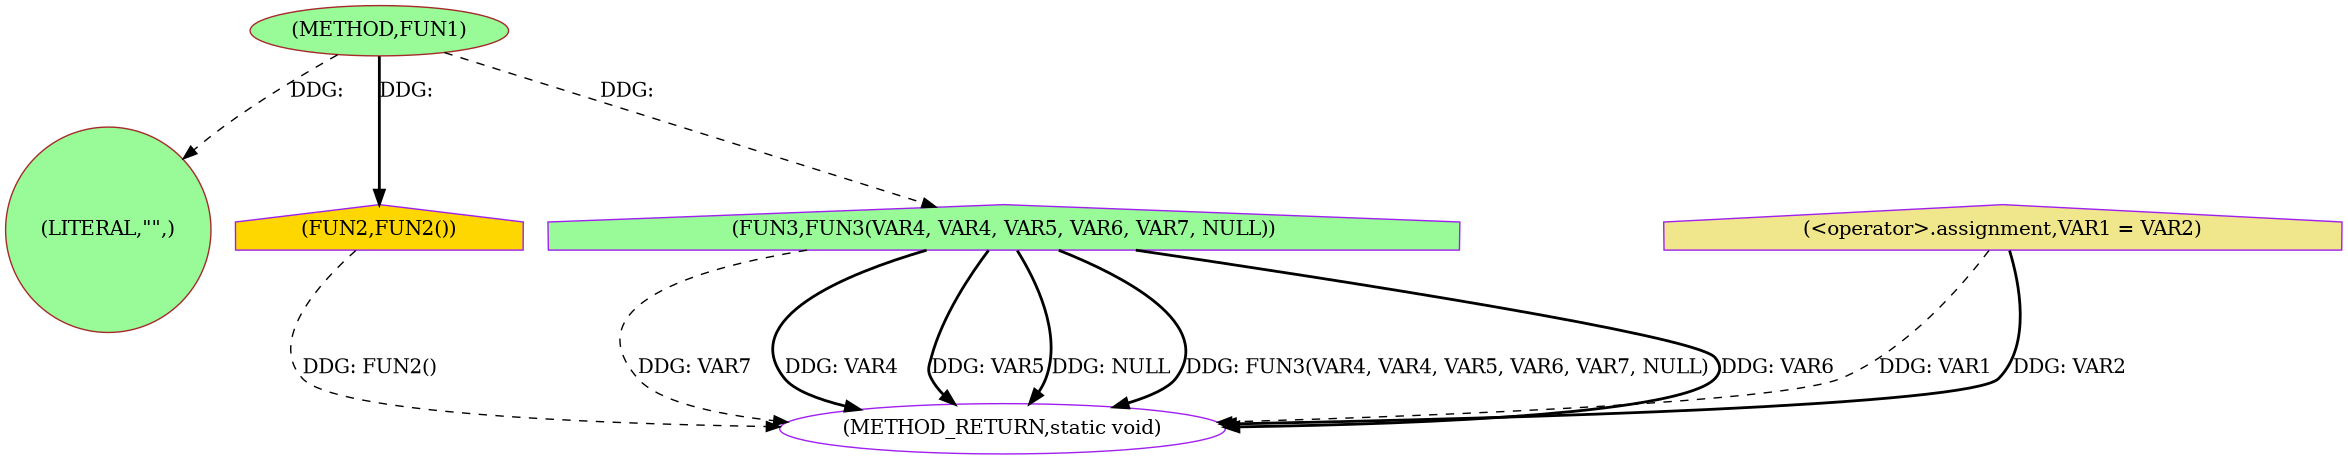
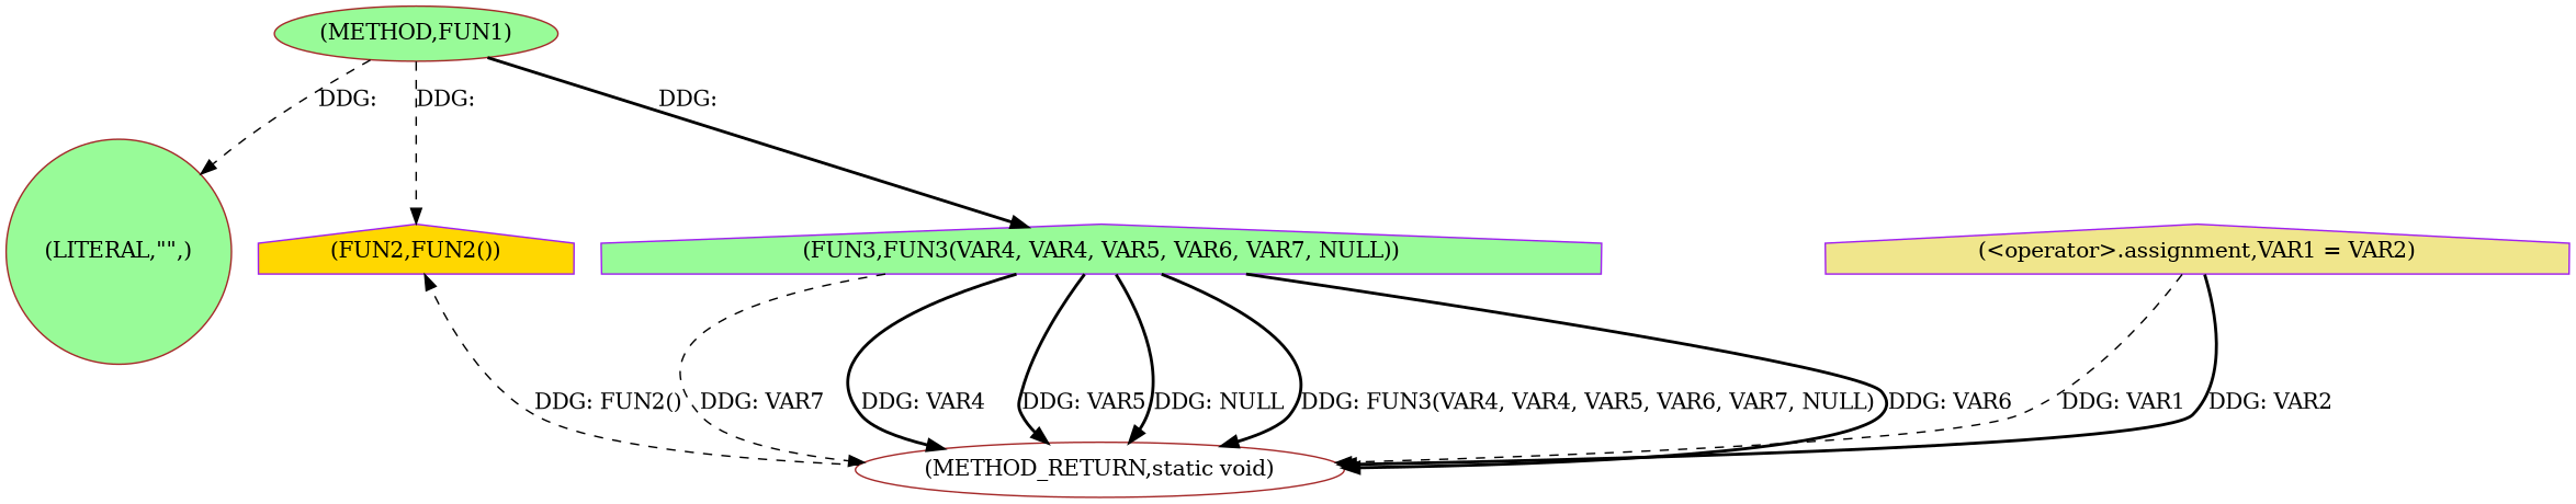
  digraph {
    node [color=brown fillcolor=palegreen shape=house style=filled]
    edge [style=bold]
    n1 [label="(METHOD,FUN1)" shape=ellipse]
    n2 [label="(LITERAL,\"\",)" shape=circle]
    n3 [color=purple fillcolor=gold label="(FUN2,FUN2())"]
    n4 [color=purple label="(FUN3,FUN3(VAR4, VAR4, VAR5, VAR6, VAR7, NULL))"]
    n5 [color=purple fillcolor=khaki label="(<operator>.assignment,VAR1 = VAR2)"]
-   n6 [color=purple fillcolor=white label="(METHOD_RETURN,static void)" shape=ellipse]
+   n6 [fillcolor=white label="(METHOD_RETURN,static void)" shape=ellipse]
    n1 -> n2 [label="DDG: " style=dashed]
-   n1 -> n3 [label="DDG: "]
-   n1 -> n4 [label="DDG: " style=dashed]
-   n3 -> n6 [label="DDG: FUN2()" style=dashed]
+   n1 -> n3 [label="DDG: " style=dashed]
+   n1 -> n4 [label="DDG: "]
+   n6 -> n3 [label="DDG: FUN2()" style=dashed]
    n4 -> n6 [label="DDG: VAR7" style=dashed]
    n4 -> n6 [label="DDG: VAR4"]
    n4 -> n6 [label="DDG: VAR5"]
    n4 -> n6 [label="DDG: NULL"]
    n4 -> n6 [label="DDG: FUN3(VAR4, VAR4, VAR5, VAR6, VAR7, NULL)"]
    n4 -> n6 [label="DDG: VAR6"]
    n5 -> n6 [label="DDG: VAR1" style=dashed]
    n5 -> n6 [label="DDG: VAR2"]
  }
